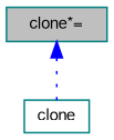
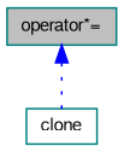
  digraph {
    rankdir=TB
    node [color=teal fontname=FreeSans fontsize=10 shape=record]
-   n1 [fillcolor=grey75 fontcolor=black height=0.2 label="clone*=" style=filled width=0.4]
+   n1 [fillcolor=grey75 fontcolor=black height=0.2 label="operator*=" style=filled width=0.4]
    n2 [height=0.2 label=clone width=0.4]
    n1 -> n2 [color=blue dir=back fontname=FreeSans fontsize=10 labelfontname=FreeSans labelfontsize=10 style=dotted]
  }
